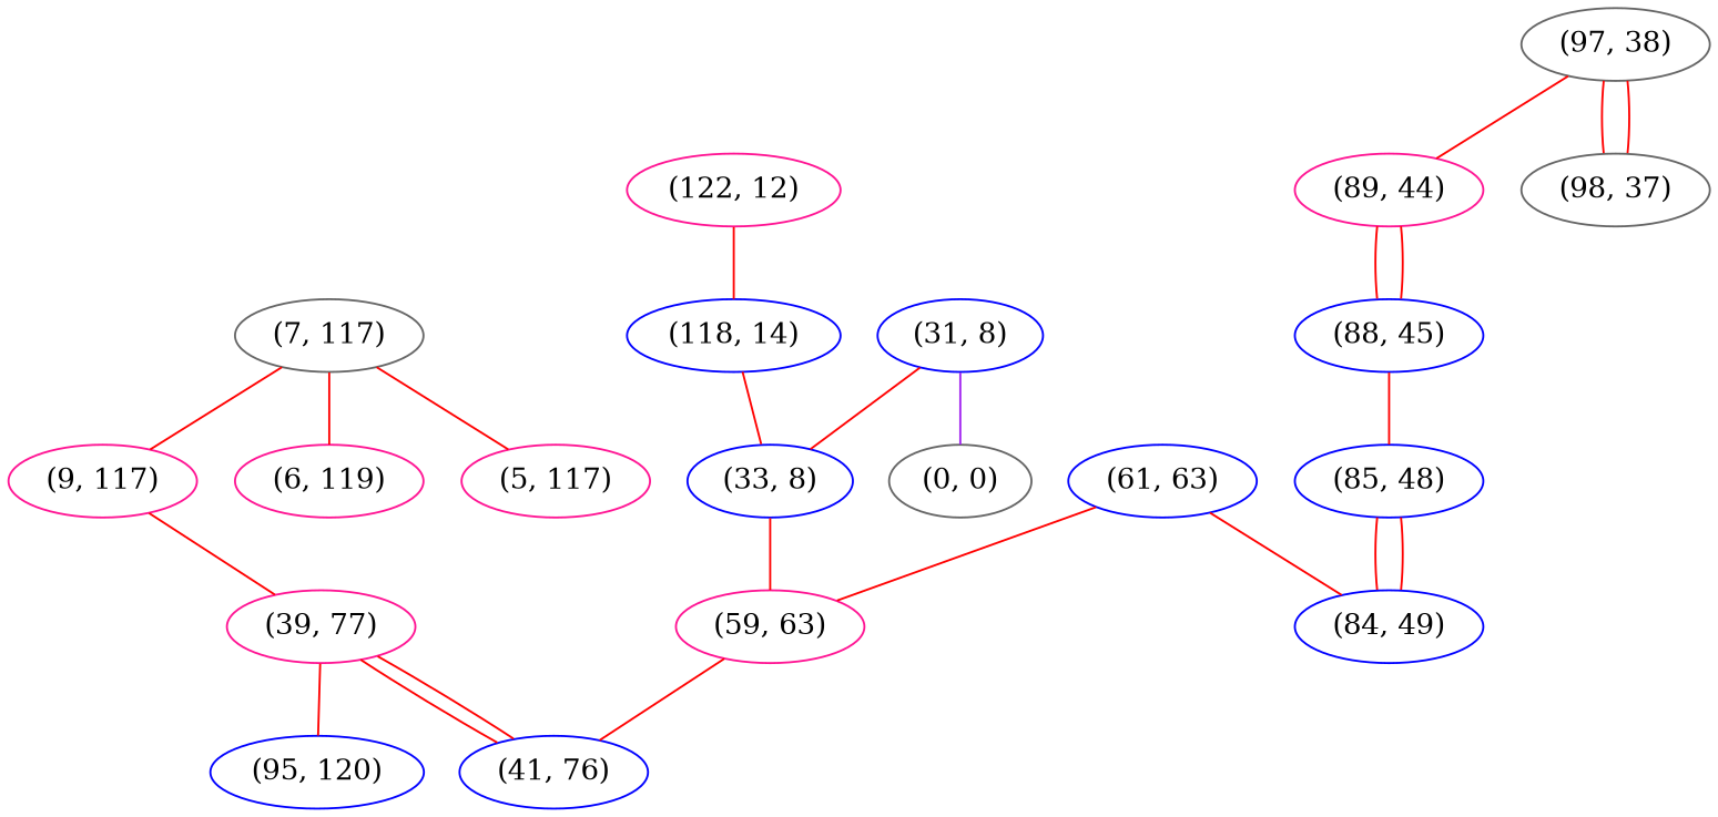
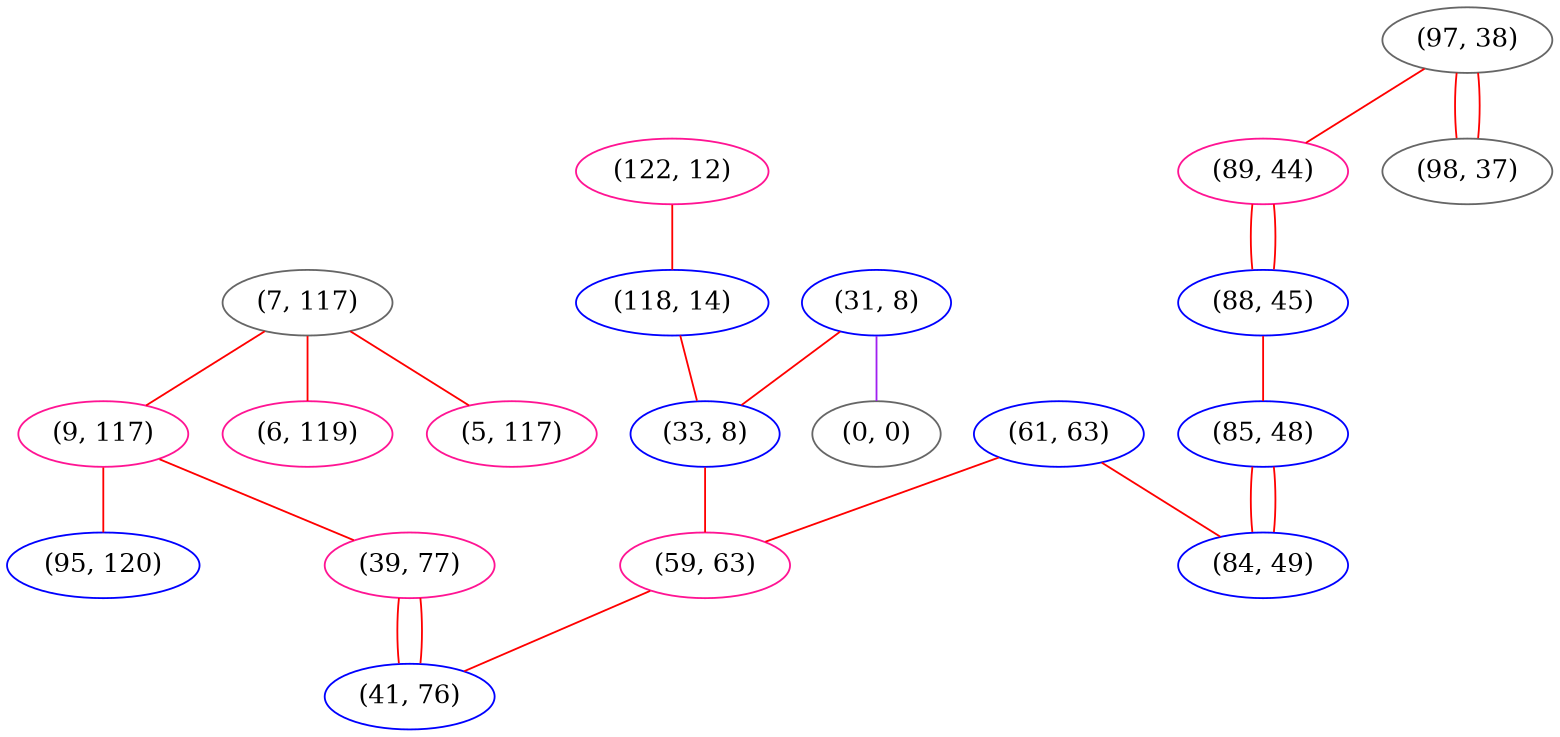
  graph {
    node [color=blue]
    edge [color=red weight=1]
    "(7, 117)" [color=gray40]
    "(9, 117)" [color=deeppink]
    "(6, 119)" [color=deeppink]
    "(5, 117)" [color=deeppink]
    "(95, 120)"
    "(39, 77)" [color=deeppink]
    "(31, 8)"
    "(33, 8)"
    "(0, 0)" [color=gray40]
    "(59, 63)" [color=deeppink]
    "(97, 38)" [color=gray40]
    "(89, 44)" [color=deeppink]
    "(98, 37)" [color=gray40]
    "(88, 45)"
    "(122, 12)" [color=deeppink]
    "(118, 14)"
    "(41, 76)"
    "(61, 63)"
    "(84, 49)"
    "(85, 48)"
    "(7, 117)" -- "(9, 117)"
    "(7, 117)" -- "(6, 119)"
    "(7, 117)" -- "(5, 117)"
-   "(39, 77)" -- "(95, 120)"
+   "(9, 117)" -- "(95, 120)"
    "(9, 117)" -- "(39, 77)"
    "(39, 77)" -- "(41, 76)"
    "(39, 77)" -- "(41, 76)"
    "(31, 8)" -- "(33, 8)"
    "(31, 8)" -- "(0, 0)" [color=purple weight=4]
    "(33, 8)" -- "(59, 63)"
    "(59, 63)" -- "(41, 76)"
    "(97, 38)" -- "(89, 44)"
    "(97, 38)" -- "(98, 37)"
    "(97, 38)" -- "(98, 37)"
    "(89, 44)" -- "(88, 45)"
    "(89, 44)" -- "(88, 45)"
    "(88, 45)" -- "(85, 48)"
    "(122, 12)" -- "(118, 14)"
    "(118, 14)" -- "(33, 8)"
    "(61, 63)" -- "(59, 63)"
    "(61, 63)" -- "(84, 49)"
    "(85, 48)" -- "(84, 49)"
    "(85, 48)" -- "(84, 49)"
  }
